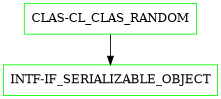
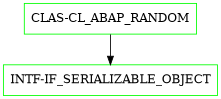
  digraph {
    node [color=green shape=box]
-   "CLAS-CL_ABAP_RANDOM" [label="CLAS-CL_CLAS_RANDOM"]
+   "CLAS-CL_ABAP_RANDOM"
    "INTF-IF_SERIALIZABLE_OBJECT"
    "CLAS-CL_ABAP_RANDOM" -> "INTF-IF_SERIALIZABLE_OBJECT"
  }
